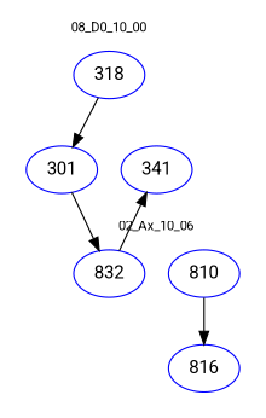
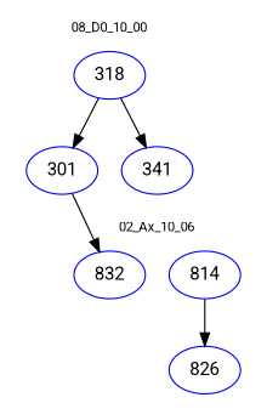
  digraph {
    fontname=Roboto
    node [color=blue fontname=Roboto]
    edge [color=black fontname=Roboto]
-   n1 [label=810]
-   n2 [label=816]
+   n1 [label=814]
+   n2 [label=826]
    n3 [label=832]
    n4 [label=318]
    n5 [label=301]
    n6 [label=341]
    subgraph cluster_1 {
      color=white
      fontsize=10
      label="02_Ax_10_06"
      n1
      n2
      n3
    }
    subgraph cluster_2 {
      color=white
      fontsize=10
      label="08_D0_10_00"
      n4
      n5
      n6
    }
    n1 -> n2
    n4 -> n5
-   n3 -> n6
+   n4 -> n6
    n5 -> n3
  }
